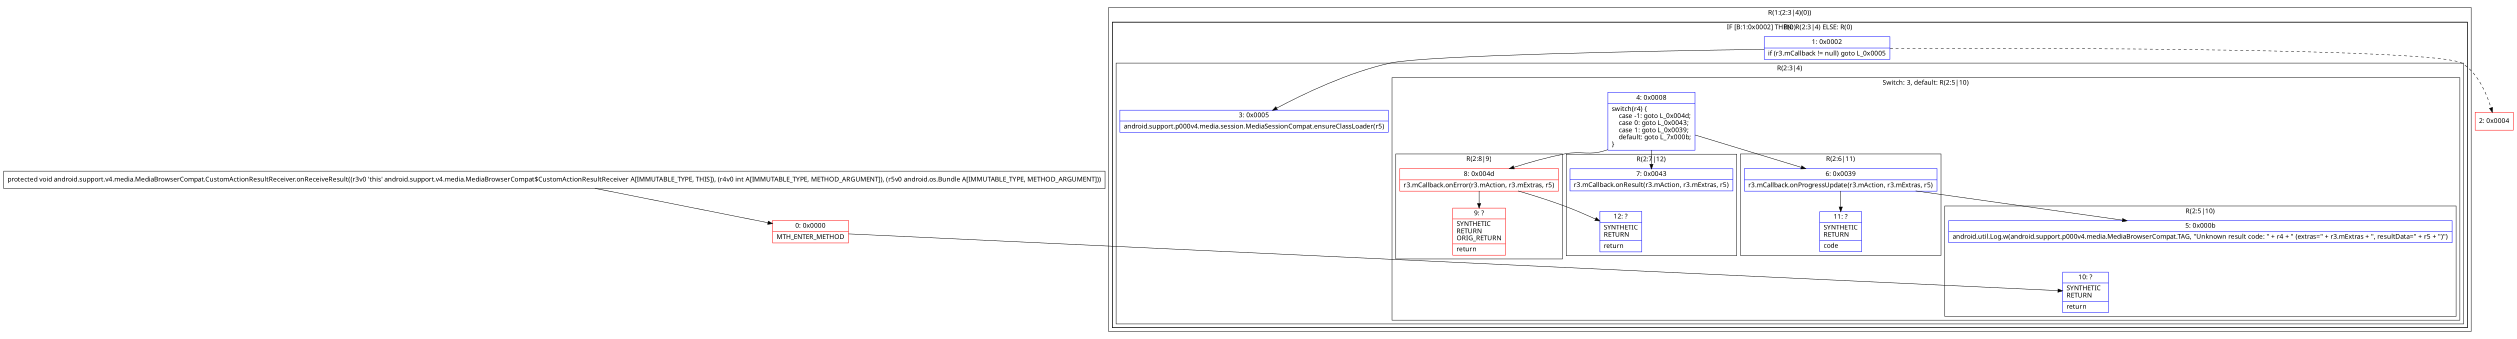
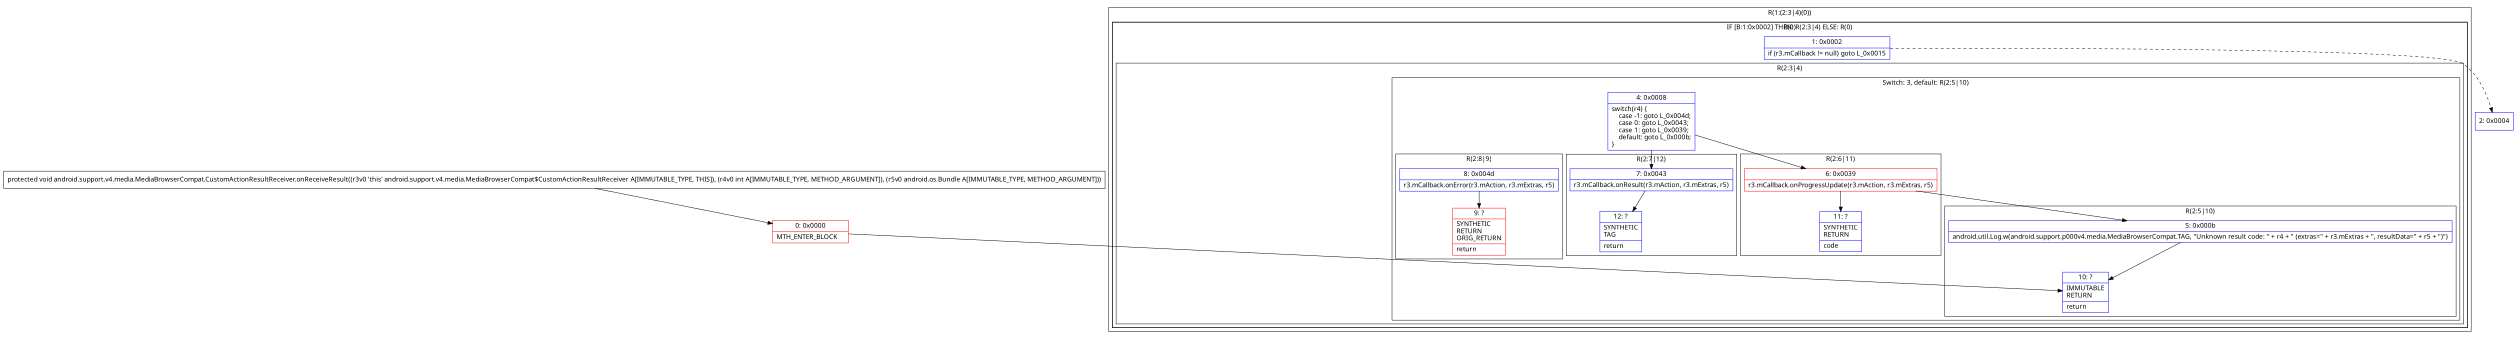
  digraph {
    fontname="Noto Sans"
    node [color=blue fontname="Noto Sans" shape=record]
    edge [fontname="Noto Sans"]
-   n1 [color=red label="{8\:\ 0x004d|r3.mCallback.onError(r3.mAction, r3.mExtras, r5)\l}"]
+   n1 [label="{8\:\ 0x004d|r3.mCallback.onError(r3.mAction, r3.mExtras, r5)\l}"]
    n2 [color=red label="{9\:\ ?|SYNTHETIC\lRETURN\lORIG_RETURN\l|return\l}"]
    n3 [label="{7\:\ 0x0043|r3.mCallback.onResult(r3.mAction, r3.mExtras, r5)\l}"]
-   n4 [label="{12\:\ ?|SYNTHETIC\lRETURN\l|return\l}"]
-   n5 [label="{6\:\ 0x0039|r3.mCallback.onProgressUpdate(r3.mAction, r3.mExtras, r5)\l}"]
+   n4 [label="{12\:\ ?|SYNTHETIC\lTAG\l|return\l}"]
+   n5 [color=red label="{6\:\ 0x0039|r3.mCallback.onProgressUpdate(r3.mAction, r3.mExtras, r5)\l}"]
    n6 [label="{11\:\ ?|SYNTHETIC\lRETURN\l|code\l}"]
    n7 [label="{5\:\ 0x000b|android.util.Log.w(android.support.p000v4.media.MediaBrowserCompat.TAG, \"Unknown result code: \" + r4 + \" (extras=\" + r3.mExtras + \", resultData=\" + r5 + \")\")\l}"]
-   n8 [label="{10\:\ ?|SYNTHETIC\lRETURN\l|return\l}"]
-   n9 [label="{4\:\ 0x0008|switch(r4) \{\l    case \-1: goto L_0x004d;\l    case 0: goto L_0x0043;\l    case 1: goto L_0x0039;\l    default: goto L_7x000b;\l\}\l}"]
-   n10 [label="{3\:\ 0x0005|android.support.p000v4.media.session.MediaSessionCompat.ensureClassLoader(r5)\l}"]
-   n11 [label="{1\:\ 0x0002|if (r3.mCallback != null) goto L_0x0005\l}"]
-   n12 [color=red label="{2\:\ 0x0004}"]
-   n13 [color=red label="{0\:\ 0x0000|MTH_ENTER_METHOD\l}"]
+   n8 [label="{10\:\ ?|IMMUTABLE\lRETURN\l|return\l}"]
+   n9 [label="{4\:\ 0x0008|switch(r4) \{\l    case \-1: goto L_0x004d;\l    case 0: goto L_0x0043;\l    case 1: goto L_0x0039;\l    default: goto L_0x000b;\l\}\l}"]
+   n11 [label="{1\:\ 0x0002|if (r3.mCallback != null) goto L_0x0015\l}"]
+   n12 [label="{2\:\ 0x0004}"]
+   n13 [color=red label="{0\:\ 0x0000|MTH_ENTER_BLOCK\l}"]
    n14 [label="{protected void android.support.v4.media.MediaBrowserCompat.CustomActionResultReceiver.onReceiveResult((r3v0 'this' android.support.v4.media.MediaBrowserCompat$CustomActionResultReceiver A[IMMUTABLE_TYPE, THIS]), (r4v0 int A[IMMUTABLE_TYPE, METHOD_ARGUMENT]), (r5v0 android.os.Bundle A[IMMUTABLE_TYPE, METHOD_ARGUMENT])) }" color=""]
    subgraph cluster_1 {
      label="R(1:(2:3|4)(0))"
      subgraph cluster_2 {
        label="IF [B:1:0x0002] THEN: R(2:3|4) ELSE: R(0)"
        n11
        subgraph cluster_3 {
          label="R(2:3|4)"
-         n10
          subgraph cluster_4 {
            label="Switch: 3, default: R(2:5|10)"
            n9
            subgraph cluster_5 {
              label="R(2:8|9)"
              n1
              n2
            }
            subgraph cluster_6 {
              label="R(2:7|12)"
              n3
              n4
            }
            subgraph cluster_7 {
              label="R(2:6|11)"
              n5
              n6
            }
            subgraph cluster_8 {
              label="R(2:5|10)"
              n7
              n8
            }
          }
        }
        subgraph cluster_9 {
          label="R(0)"
        }
      }
    }
    n1 -> n2
-   n1 -> n4
+   n3 -> n4
    n5 -> n6
    n5 -> n7
-   n9 -> n1
+   n7 -> n8
    n9 -> n3
    n9 -> n5
-   n11 -> n10
    n11 -> n12 [style=dashed]
    n13 -> n8
    n14 -> n13
  }
